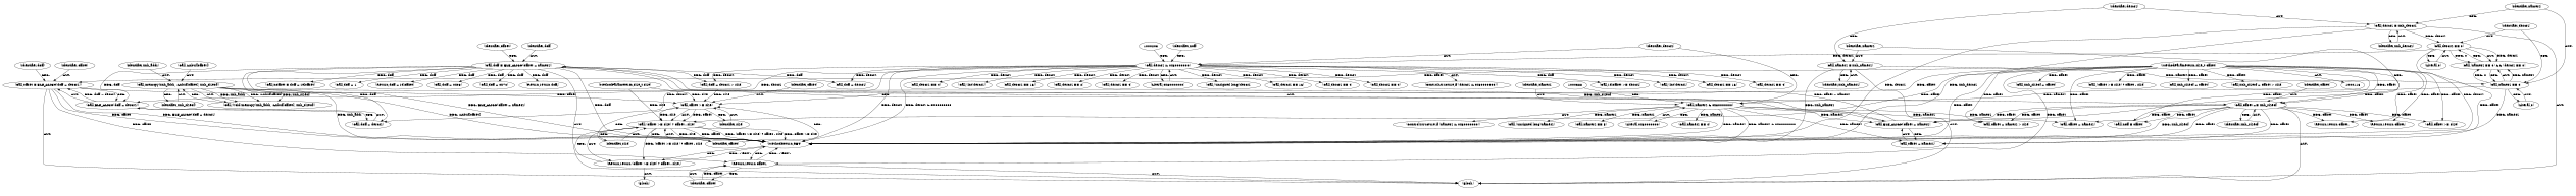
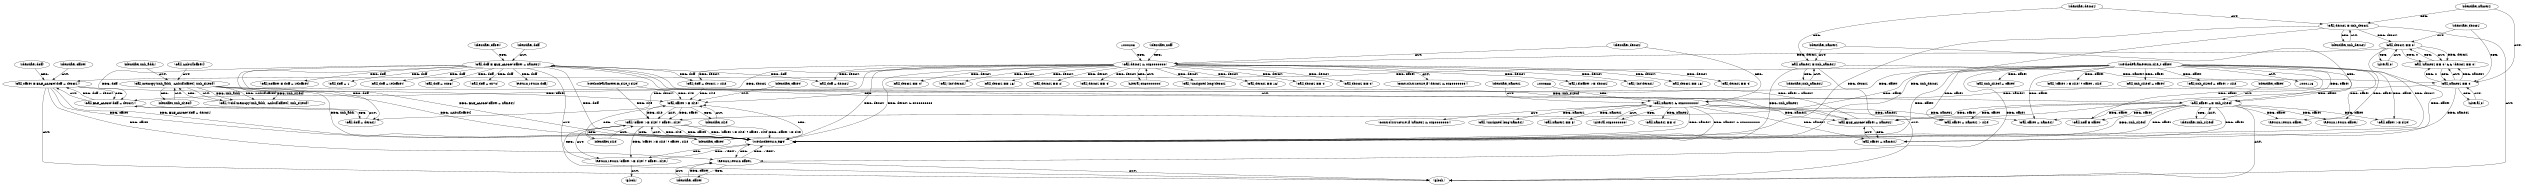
  digraph {
    n1 [label="(Call,offset = ELF_ALIGN(doff + descsz))"]
    n2 [label="(Call,ELF_ALIGN(doff + descsz))"]
    n3 [label="(Call,offset >= size)"]
    n4 [label="(Return,return offset;)"]
    n5 [label="(MethodReturn,RET)"]
    n6 [label="(Block,)"]
    n7 [label="(Call,doff + descsz)"]
    n8 [label="(Call,(offset >= size) ? offset : size)"]
    n9 [label="(Identifier,size)"]
    n10 [label="(Identifier,offset)"]
    n11 [label="(Return,return (offset >= size) ? offset : size;)"]
    n12 [label="(Call,doff = ELF_ALIGN(offset + namesz))"]
    n13 [label="(Call,ELF_ALIGN(offset + namesz))"]
    n14 [label="(Call,noffset = doff + reloffset)"]
    n15 [label="(Call,doff + 1)"]
-   n16 [label="(Return,doff + reloffset)"]
+   n16 [label="(Call,doff + reloffset)"]
    n17 [label="(Call,doff + 0x08)"]
    n18 [label="(Call,doff + descsz)"]
    n19 [label="(Call,doff + descsz > size)"]
    n20 [label="(Call,doff + 0x7c)"]
    n21 [label="(Return,return doff;)"]
    n22 [label="(Call,offset + namesz)"]
    n23 [label="(MethodParameterIn,size_t offset)"]
    n24 [label="(Call,offset += xnh_sizeof)"]
    n25 [label="(Return,return offset;)"]
    n26 [label="(Call,offset >= size)"]
    n27 [label="(Call,noff = offset)"]
    n28 [label="(Call,xnh_sizeof + offset)"]
    n29 [label="(Call,offset + namesz)"]
    n30 [label="(Return,return offset;)"]
    n31 [label="(Call,offset + namesz > size)"]
    n32 [label="(Call,(offset >= size) ? offset : size)"]
    n33 [label="(Call,xnh_sizeof + offset)"]
    n34 [label="(Call,xnh_sizeof + offset > size)"]
    1000116
    n36 [label="(Identifier,xnh_sizeof)"]
    n37 [label="(Identifier,offset)"]
    n38 [label="(Identifier,size)"]
    n39 [label="(Call,memcpy(xnh_addr, &nbuf[offset], xnh_sizeof))"]
    n40 [label="(Identifier,xnh_sizeof)"]
    n41 [label="(Call,(void)memcpy(xnh_addr, &nbuf[offset], xnh_sizeof))"]
    n42 [label="(Call,namesz & 0x80000000)"]
    n43 [label="(Call,namesz == 4)"]
    n44 [label="(Literal,0x80000000)"]
    n45 [label="(ControlStructure,if (namesz & 0x80000000))"]
    n46 [label="(Call,(unsigned long)namesz)"]
    n47 [label="(Call,namesz == 5)"]
    n48 [label="(Call,namesz == 0)"]
    n49 [label="(Call,(namesz == 0) && (descsz == 0))"]
    n50 [label="(Literal,0)"]
    n51 [label="(Call,descsz == 0)"]
    n52 [label="(Call,namesz = xnh_namesz)"]
    n53 [label="(Identifier,xnh_namesz)"]
    n54 [label="(Call,descsz & 0x80000000)"]
    n55 [label="(Call,descsz == 4)"]
    n56 [label="(ControlStructure,if (descsz & 0x80000000))"]
    n57 [label="(Call,reloffset >= descsz)"]
    n58 [label="(Call,(int)descsz)"]
    n59 [label="(Call,descsz == 16)"]
    n60 [label="(Call,descsz == 4)"]
    n61 [label="(Call,descsz == 4)"]
    n62 [label="(Call,(int)descsz)"]
    n63 [label="(Call,descsz == 16)"]
    n64 [label="(Call,descsz == 2)"]
    n65 [label="(Call,descsz == 4)"]
    n66 [label="(Literal,0x80000000)"]
    n67 [label="(Call,(unsigned long)descsz)"]
    n68 [label="(Call,descsz == 16)"]
    n69 [label="(Call,descsz == 4)"]
    n70 [label="(Call,descsz = xnh_descsz)"]
    n71 [label="(Identifier,xnh_descsz)"]
    n72 [label="(Literal,0)"]
    n73 [label="(Block,)"]
    n74 [label="(Identifier,namesz)"]
    n75 [label="(Identifier,namesz)"]
    n76 [label="(Identifier,offset)"]
    n77 [label="(MethodParameterIn,size_t size)"]
    n78 [label="(Identifier,noff)"]
    n79 [label="(Identifier,xnh_addr)"]
    n80 [label="(Identifier,doff)"]
    n81 [label="(Identifier,descsz)"]
    n82 [label="(Identifier,descsz)"]
    n83 [label="(Identifier,offset)"]
    n84 [label="(Identifier,descsz)"]
    n85 [label="(Identifier,offset)"]
    n86 [label="(Identifier,offset)"]
    n87 [label="(Identifier,namesz)"]
    n88 [label="(Identifier,doff)"]
    n89 [label="(Call,&nbuf[offset])"]
    n90 [label=1000388]
    1000203
    n1 -> n2 [label="CFG: "]
    n1 -> n3 [label="DDG: offset"]
    n1 -> n4 [label="DDG: offset"]
    n1 -> n5 [label="DDG: offset"]
    n1 -> n5 [label="DDG: ELF_ALIGN(doff + descsz)"]
    n1 -> n6 [label="AST: "]
    n2 -> n1 [label="AST: "]
    n2 -> n1 [label="DDG: doff + descsz"]
    n2 -> n7 [label="CFG: "]
    n3 -> n8 [label="AST: "]
    n3 -> n8 [label="DDG: offset"]
    n3 -> n8 [label="DDG: size"]
    n3 -> n9 [label="CFG: "]
    n4 -> n5 [label="DDG: <RET>"]
    n4 -> n6 [label="AST: "]
    n4 -> n10 [label="CFG: "]
    n5 -> n4 [label="CFG: "]
    n5 -> n11 [label="CFG: "]
    n7 -> n2 [label="AST: "]
    n8 -> n5 [label="DDG: offset"]
    n8 -> n5 [label="DDG: (offset >= size) ? offset : size"]
    n8 -> n5 [label="DDG: offset >= size"]
    n8 -> n5 [label="DDG: size"]
    n8 -> n11 [label="AST: "]
    n8 -> n11 [label="DDG: (offset >= size) ? offset : size"]
    n8 -> n37 [label="CFG: "]
    n8 -> n38 [label="CFG: "]
    n9 -> n3 [label="AST: "]
    n10 -> n4 [label="AST: "]
    n10 -> n4 [label="DDG: offset"]
    n11 -> n5 [label="DDG: <RET>"]
    n11 -> n8 [label="CFG: "]
    n11 -> n73 [label="AST: "]
    n12 -> n2 [label="DDG: doff"]
    n12 -> n5 [label="DDG: doff"]
    n12 -> n5 [label="DDG: ELF_ALIGN(offset + namesz)"]
    n12 -> n6 [label="AST: "]
    n12 -> n7 [label="DDG: doff"]
    n12 -> n13 [label="CFG: "]
    n12 -> n14 [label="DDG: doff"]
    n12 -> n15 [label="DDG: doff"]
    n12 -> n16 [label="DDG: doff"]
    n12 -> n17 [label="DDG: doff"]
    n12 -> n18 [label="DDG: doff"]
    n12 -> n19 [label="DDG: doff"]
    n12 -> n20 [label="DDG: doff"]
    n12 -> n21 [label="DDG: doff"]
    n13 -> n12 [label="AST: "]
    n13 -> n12 [label="DDG: offset + namesz"]
    n13 -> n22 [label="CFG: "]
    n19 -> n3 [label="DDG: size"]
    n22 -> n13 [label="AST: "]
    n23 -> n1 [label="DDG: offset"]
    n23 -> n3 [label="DDG: offset"]
    n23 -> n4 [label="DDG: offset"]
    n23 -> n5 [label="DDG: offset"]
    n23 -> n8 [label="DDG: offset"]
    n23 -> n13 [label="DDG: offset"]
    n23 -> n22 [label="DDG: offset"]
    n23 -> n24 [label="DDG: offset"]
    n23 -> n25 [label="DDG: offset"]
    n23 -> n26 [label="DDG: offset"]
    n23 -> n27 [label="DDG: offset"]
    n23 -> n28 [label="DDG: offset"]
    n23 -> n29 [label="DDG: offset"]
    n23 -> n30 [label="DDG: offset"]
    n23 -> n31 [label="DDG: offset"]
    n23 -> n32 [label="DDG: offset"]
    n23 -> n33 [label="DDG: offset"]
    n23 -> n34 [label="DDG: offset"]
    n23 -> 1000116 [label="AST: "]
    n24 -> n5 [label="DDG: xnh_sizeof"]
    n24 -> n5 [label="DDG: offset"]
    n24 -> n6 [label="AST: "]
    n24 -> n13 [label="DDG: offset"]
    n24 -> n22 [label="DDG: offset"]
    n24 -> n25 [label="DDG: offset"]
    n24 -> n26 [label="DDG: offset"]
    n24 -> n27 [label="DDG: offset"]
    n24 -> n29 [label="DDG: offset"]
    n24 -> n30 [label="DDG: offset"]
    n24 -> n31 [label="DDG: offset"]
    n24 -> n36 [label="CFG: "]
    n36 -> n24 [label="AST: "]
    n37 -> n3 [label="CFG: "]
    n37 -> n8 [label="AST: "]
    n38 -> n3 [label="CFG: "]
    n38 -> n8 [label="AST: "]
    n39 -> n5 [label="DDG: xnh_addr"]
    n39 -> n5 [label="DDG: &nbuf[offset]"]
    n39 -> n24 [label="DDG: xnh_sizeof"]
    n39 -> n40 [label="CFG: "]
    n39 -> n41 [label="AST: "]
    n39 -> n41 [label="DDG: xnh_addr"]
    n39 -> n41 [label="DDG: &nbuf[offset]"]
    n39 -> n41 [label="DDG: xnh_sizeof"]
    n40 -> n39 [label="AST: "]
    n41 -> n39 [label="CFG: "]
    n42 -> n5 [label="DDG: namesz"]
    n42 -> n5 [label="DDG: namesz & 0x80000000"]
    n42 -> n13 [label="DDG: namesz"]
    n42 -> n22 [label="DDG: namesz"]
    n42 -> n29 [label="DDG: namesz"]
    n42 -> n31 [label="DDG: namesz"]
    n42 -> n43 [label="DDG: namesz"]
    n42 -> n44 [label="CFG: "]
    n42 -> n45 [label="AST: "]
    n42 -> n46 [label="DDG: namesz"]
    n42 -> n47 [label="DDG: namesz"]
    n44 -> n42 [label="AST: "]
    n48 -> n5 [label="DDG: namesz"]
    n48 -> n42 [label="DDG: namesz"]
    n48 -> n49 [label="AST: "]
    n48 -> n49 [label="DDG: namesz"]
    n48 -> n49 [label="DDG: 0"]
    n48 -> n50 [label="CFG: "]
    n49 -> n48 [label="CFG: "]
    n49 -> n51 [label="CFG: "]
    n50 -> n48 [label="AST: "]
    n51 -> n5 [label="DDG: descsz"]
    n51 -> n49 [label="AST: "]
    n51 -> n49 [label="DDG: descsz"]
    n51 -> n49 [label="DDG: 0"]
    n51 -> n54 [label="DDG: descsz"]
    n51 -> n72 [label="CFG: "]
    n52 -> n5 [label="DDG: xnh_namesz"]
    n52 -> n6 [label="AST: "]
    n52 -> n48 [label="DDG: namesz"]
    n52 -> n53 [label="CFG: "]
    n53 -> n52 [label="AST: "]
    n54 -> n2 [label="DDG: descsz"]
    n54 -> n5 [label="DDG: descsz"]
    n54 -> n5 [label="DDG: descsz & 0x80000000"]
    n54 -> n7 [label="DDG: descsz"]
    n54 -> n18 [label="DDG: descsz"]
    n54 -> n19 [label="DDG: descsz"]
    n54 -> n55 [label="DDG: descsz"]
    n54 -> n56 [label="AST: "]
-   n54 -> n57 [label="DDG: doff"]
+   n54 -> n57 [label="DDG: descsz"]
    n54 -> n58 [label="DDG: descsz"]
    n54 -> n59 [label="DDG: descsz"]
    n54 -> n60 [label="DDG: descsz"]
    n54 -> n61 [label="DDG: descsz"]
    n54 -> n62 [label="DDG: descsz"]
    n54 -> n63 [label="DDG: descsz"]
    n54 -> n64 [label="DDG: descsz"]
    n54 -> n65 [label="DDG: descsz"]
    n54 -> n66 [label="CFG: "]
    n54 -> n67 [label="DDG: descsz"]
    n54 -> n68 [label="DDG: descsz"]
    n54 -> n69 [label="DDG: descsz"]
    n66 -> n54 [label="AST: "]
    n70 -> n5 [label="DDG: descsz"]
    n70 -> n5 [label="DDG: xnh_descsz"]
    n70 -> n6 [label="AST: "]
    n70 -> n51 [label="DDG: descsz"]
    n70 -> n71 [label="CFG: "]
    n71 -> n70 [label="AST: "]
    n72 -> n51 [label="AST: "]
    n74 -> n24 [label="CFG: "]
    n74 -> n52 [label="AST: "]
    n75 -> n48 [label="AST: "]
    n75 -> n70 [label="CFG: "]
    n76 -> n3 [label="AST: "]
    n77 -> n3 [label="DDG: size"]
    n77 -> n8 [label="DDG: size"]
    n78 -> n54 [label="CFG: "]
    n79 -> n39 [label="AST: "]
    n80 -> n1 [label="CFG: "]
    n81 -> n52 [label="CFG: "]
    n81 -> n70 [label="AST: "]
    n82 -> n48 [label="CFG: "]
    n82 -> n51 [label="AST: "]
    n83 -> n1 [label="AST: "]
    n84 -> n42 [label="CFG: "]
    n84 -> n54 [label="AST: "]
    n85 -> n24 [label="AST: "]
    n86 -> n12 [label="CFG: "]
    n87 -> n42 [label="AST: "]
    n88 -> n12 [label="AST: "]
    n89 -> n39 [label="AST: "]
    n90 -> n42 [label="CFG: "]
    1000203 -> n54 [label="CFG: "]
  }
